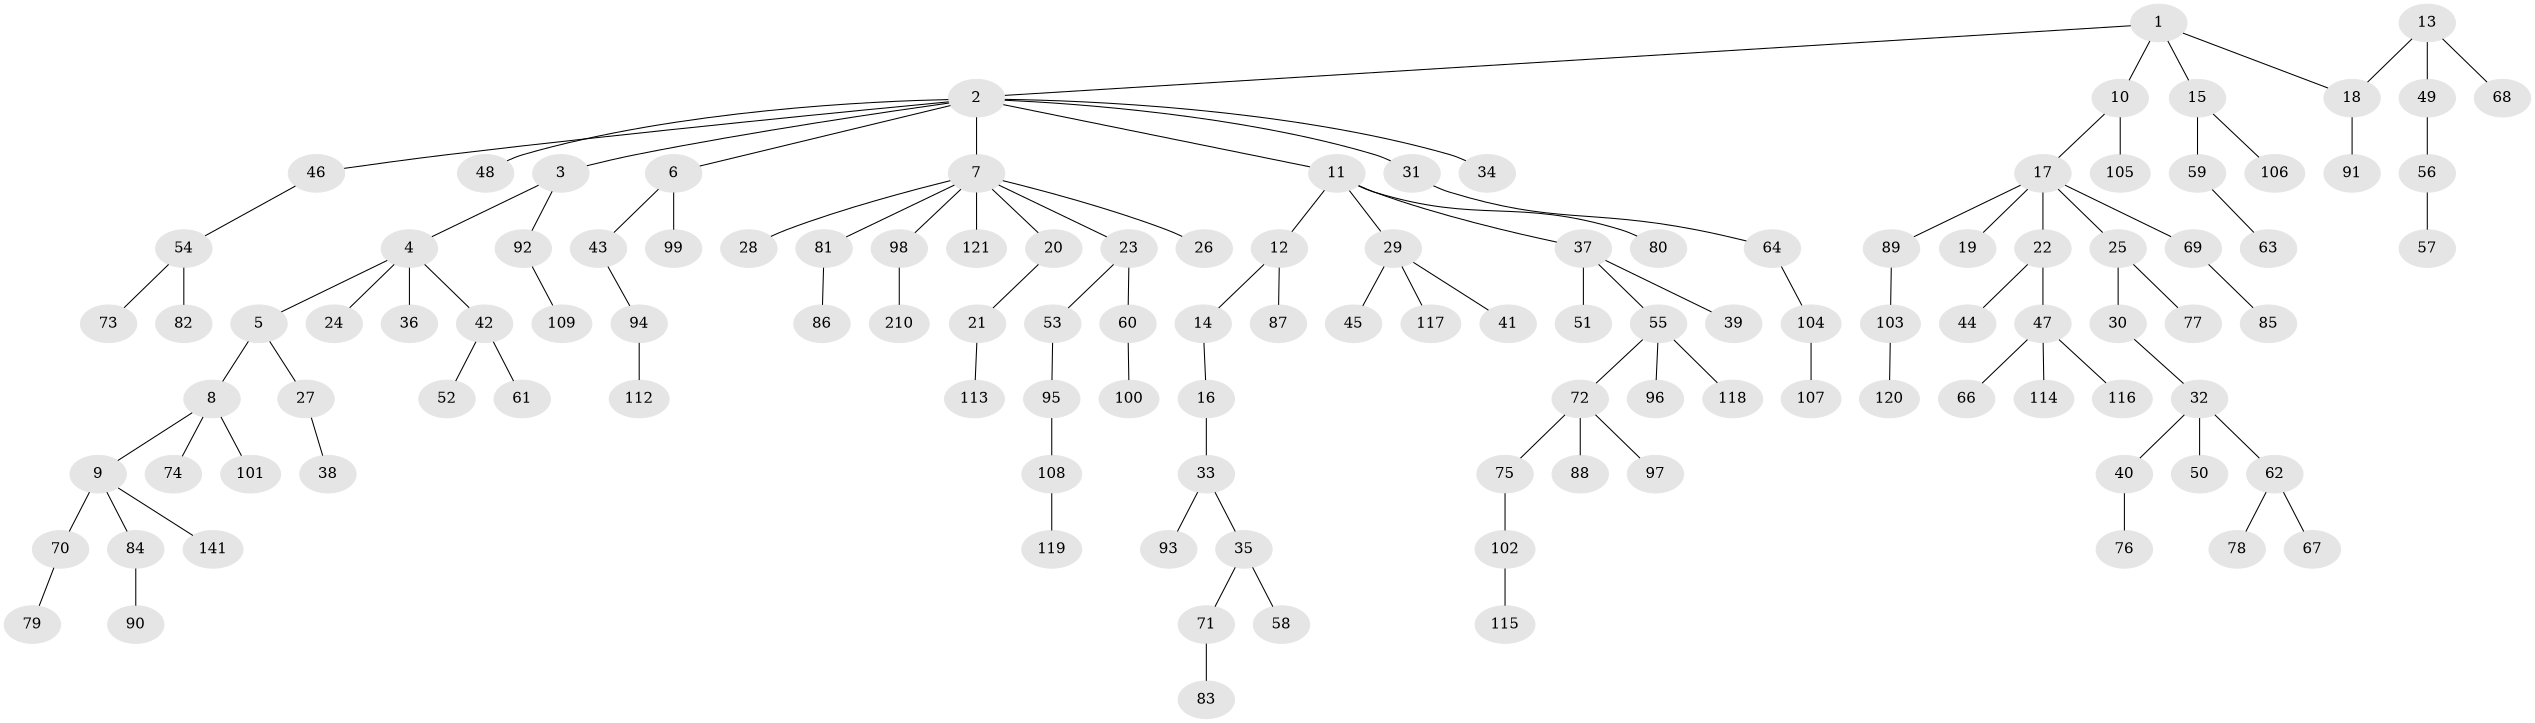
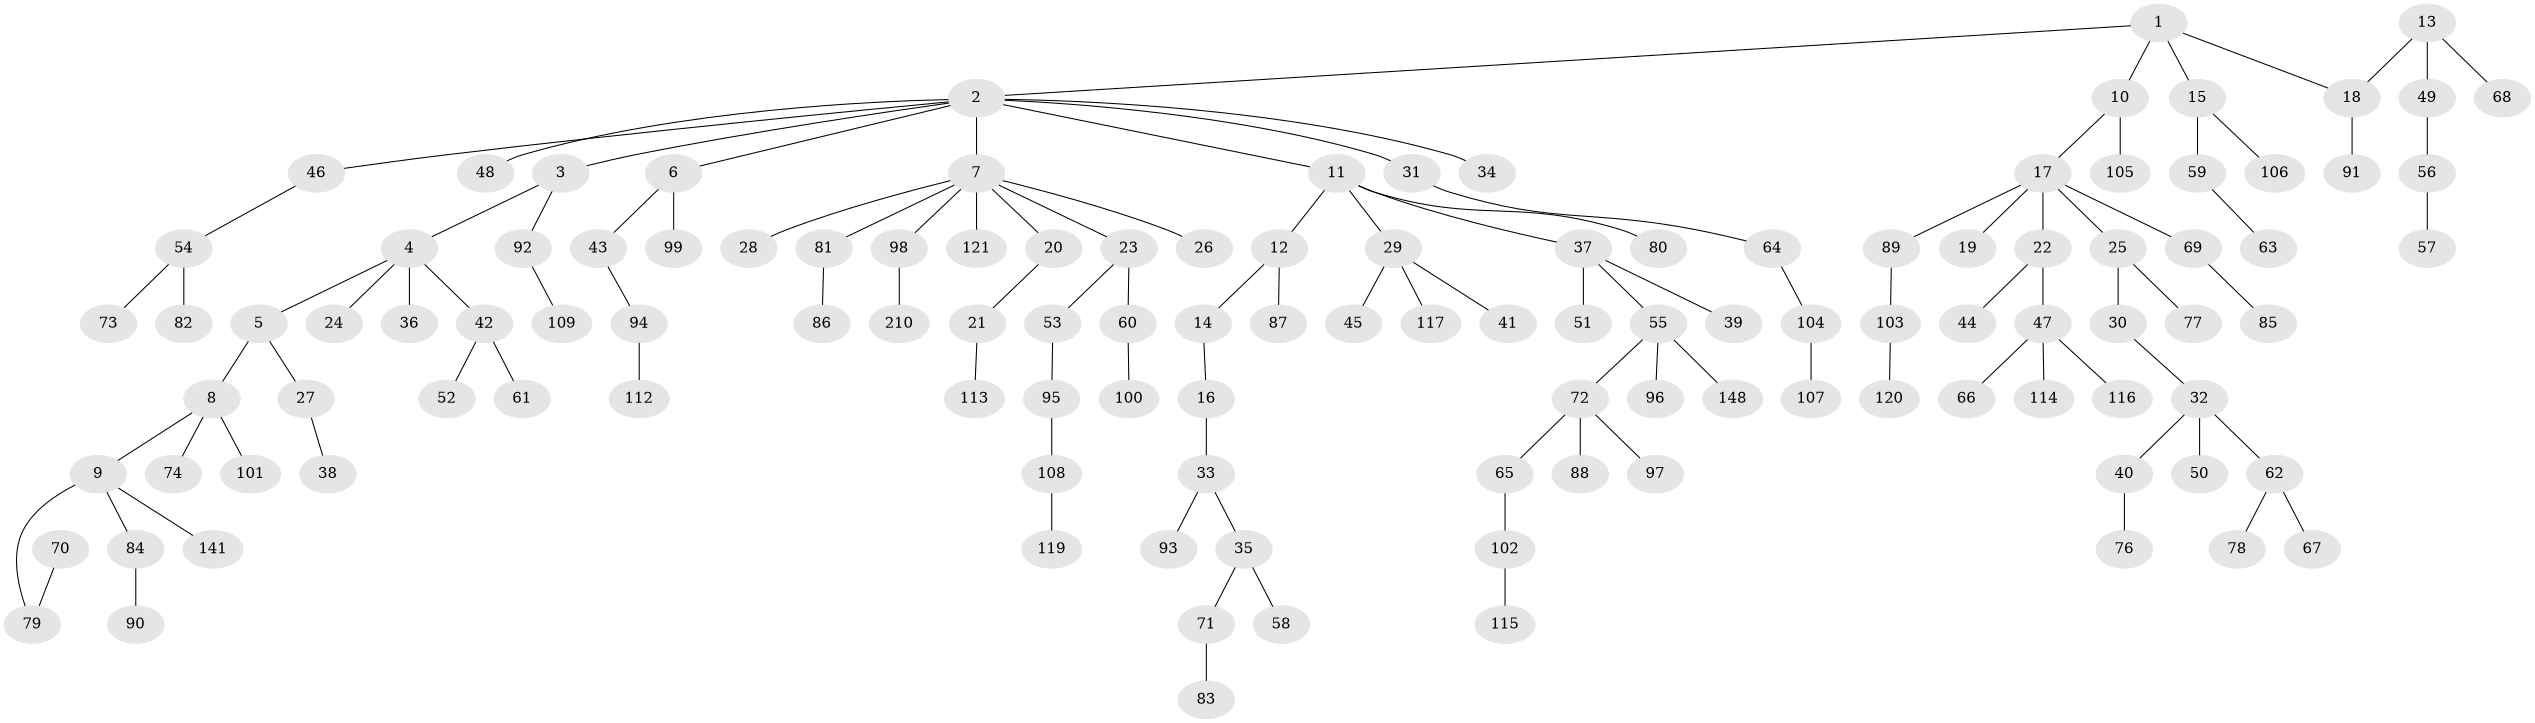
  graph {
    node [color=gray90 style=filled]
    1
    2
    10
    15
    18
    3
    6
    7
    11
    31
    34
    46
    48
    17
    105
    13
    49
    68
    59
    106
    4
    92
    43
    99
    20
    23
    26
    28
    81
    98
    121
    12
    29
    37
    80
    64
    54
    5
    24
    36
    42
    109
    8
    27
    52
    61
    9
    74
    101
    38
    94
    21
    53
    60
    86
    n56 [label=210]
    70
    84
    n59 [label=141]
    79
    90
    19
    22
    25
    69
    89
    14
    87
    41
    45
    117
    39
    51
    55
    16
    91
    56
    33
    63
    35
    93
    44
    47
    30
    77
    85
    103
    113
    66
    114
    116
    95
    100
    32
    40
    50
    62
    104
    76
    67
    78
    58
    71
    83
    72
    96
-   118
+   118 [label=148]
    112
    73
    82
    57
    108
-   75
+   75 [label=65]
    88
    97
    107
    102
    115
    120
    119
    1 -- 2
    1 -- 10
    1 -- 15
    1 -- 18
    2 -- 3
    2 -- 6
    2 -- 7
    2 -- 11
    2 -- 31
    2 -- 34
    2 -- 46
    2 -- 48
    10 -- 17
    10 -- 105
    15 -- 59
    15 -- 106
    18 -- 91
    3 -- 4
    3 -- 92
    6 -- 43
    6 -- 99
    7 -- 20
    7 -- 23
    7 -- 26
    7 -- 28
    7 -- 81
    7 -- 98
    7 -- 121
    11 -- 12
    11 -- 29
    11 -- 37
    11 -- 80
    31 -- 64
    46 -- 54
    17 -- 19
    17 -- 22
    17 -- 25
    17 -- 69
    17 -- 89
    13 -- 18
    13 -- 49
    13 -- 68
    49 -- 56
    59 -- 63
    4 -- 5
    4 -- 24
    4 -- 36
    4 -- 42
    92 -- 109
    43 -- 94
    20 -- 21
    23 -- 53
    23 -- 60
    81 -- 86
    98 -- n56
    12 -- 14
    12 -- 87
    29 -- 41
    29 -- 45
    29 -- 117
    37 -- 39
    37 -- 51
    37 -- 55
    64 -- 104
    54 -- 73
    54 -- 82
    5 -- 8
    5 -- 27
    42 -- 52
    42 -- 61
    8 -- 9
    8 -- 74
    8 -- 101
    27 -- 38
-   9 -- 70
+   9 -- 79
    9 -- 84
    9 -- n59
    94 -- 112
    21 -- 113
    53 -- 95
    60 -- 100
    70 -- 79
    84 -- 90
    22 -- 44
    22 -- 47
    25 -- 30
    25 -- 77
    69 -- 85
    89 -- 103
    14 -- 16
    55 -- 72
    55 -- 96
    55 -- 118
    16 -- 33
    56 -- 57
    33 -- 35
    33 -- 93
    35 -- 58
    35 -- 71
    47 -- 66
    47 -- 114
    47 -- 116
    30 -- 32
    103 -- 120
    95 -- 108
    32 -- 40
    32 -- 50
    32 -- 62
    40 -- 76
    62 -- 67
    62 -- 78
    104 -- 107
    71 -- 83
    72 -- 75
    72 -- 88
    72 -- 97
    108 -- 119
    75 -- 102
    102 -- 115
  }
